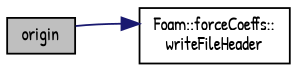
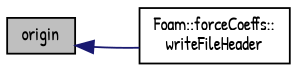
  digraph {
    rankdir=LR
    fontname="Patrick Hand"
    node [color=black fontname="Patrick Hand" fontsize=10 shape=record]
    n1 [fillcolor=grey75 fontcolor=black height=0.2 label=origin style=filled width=0.4]
    n2 [height=0.2 label="Foam::forceCoeffs::\lwriteFileHeader" width=0.4]
-   n2 -> n1 [color=midnightblue dir=back fontname="Patrick Hand" fontsize=10 labelfontname=FreeSans labelfontsize=10 style=solid]
+   n1 -> n2 [color=midnightblue dir=back fontname="Patrick Hand" fontsize=10 labelfontname=FreeSans labelfontsize=10 style=solid]
  }
